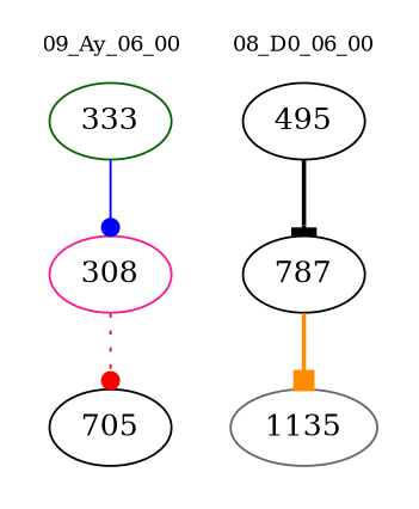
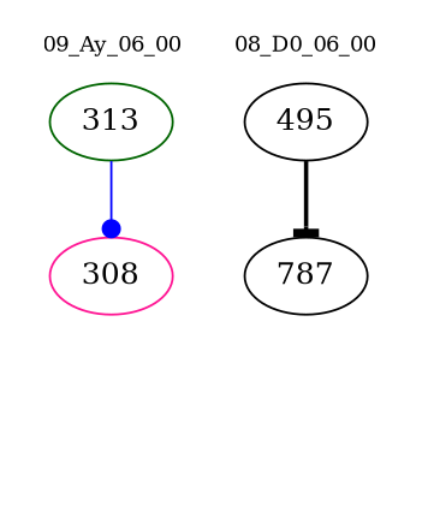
  digraph {
    node [color=black]
    edge [arrowhead=dot style=bold]
-   n1 [color=darkgreen label=333]
+   n1 [color=darkgreen label=313]
    n2 [color=deeppink label=308]
-   n3 [label=705]
    n4 [label=495]
    n5 [label=787]
-   n6 [color=gray40 label=1135]
    subgraph cluster_1 {
      color=white
      fontsize=10
      label="09_Ay_06_00"
      n1
      n2
-     n3
    }
    subgraph cluster_2 {
      color=white
      fontsize=10
      label="08_D0_06_00"
      n4
      n5
-     n6
    }
    n1 -> n2 [color=blue style=solid]
-   n2 -> n3 [color=red style=dotted]
    n4 -> n5 [arrowhead=tee color=black]
-   n5 -> n6 [arrowhead=box color=darkorange]
  }
